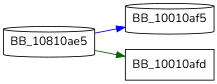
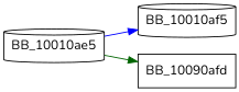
  digraph {
    fontname=Nunito
    rankdir=LR
    node [fontname=Nunito shape=cylinder]
    edge [fontname=Nunito]
-   BB_10010ae5 [label=BB_10810ae5]
+   BB_10010ae5
    BB_10010af5
-   BB_10010afd [shape=box]
+   BB_10010afd [shape=box label=BB_10090afd]
    BB_10010ae5 -> BB_10010af5 [color=blue]
    BB_10010ae5 -> BB_10010afd [color=darkgreen]
  }
